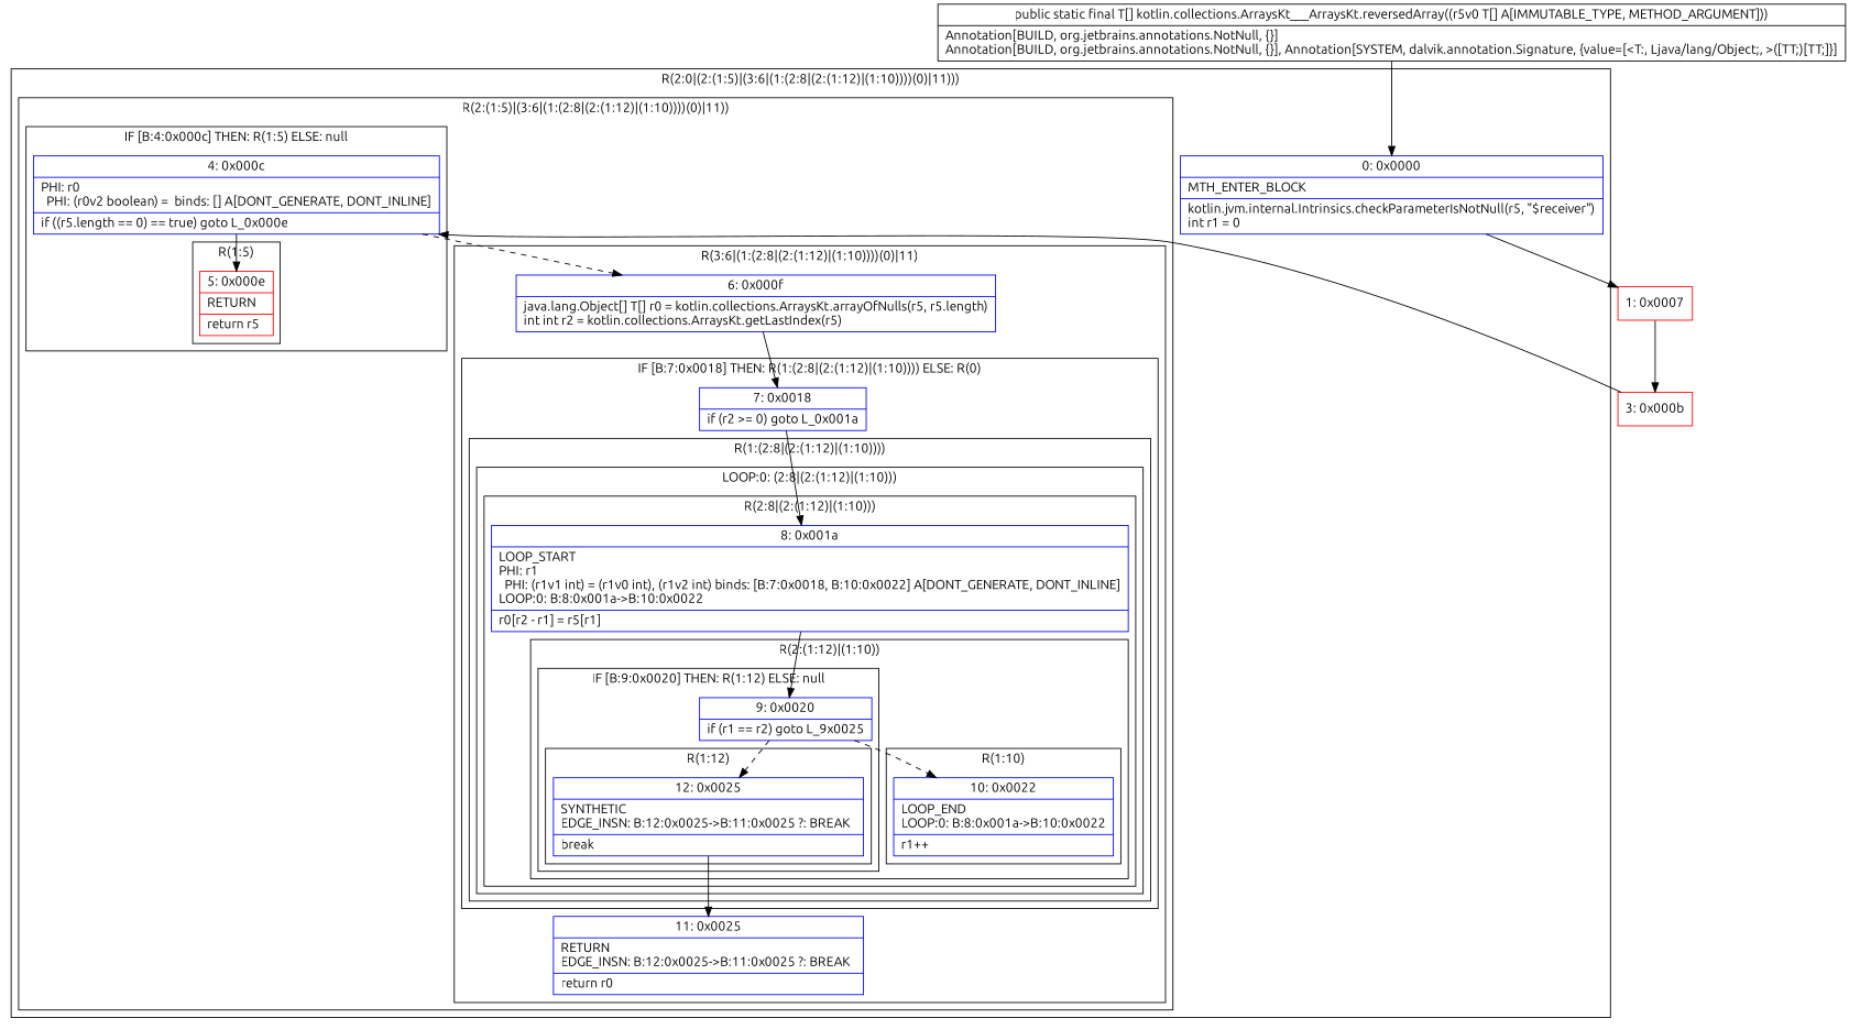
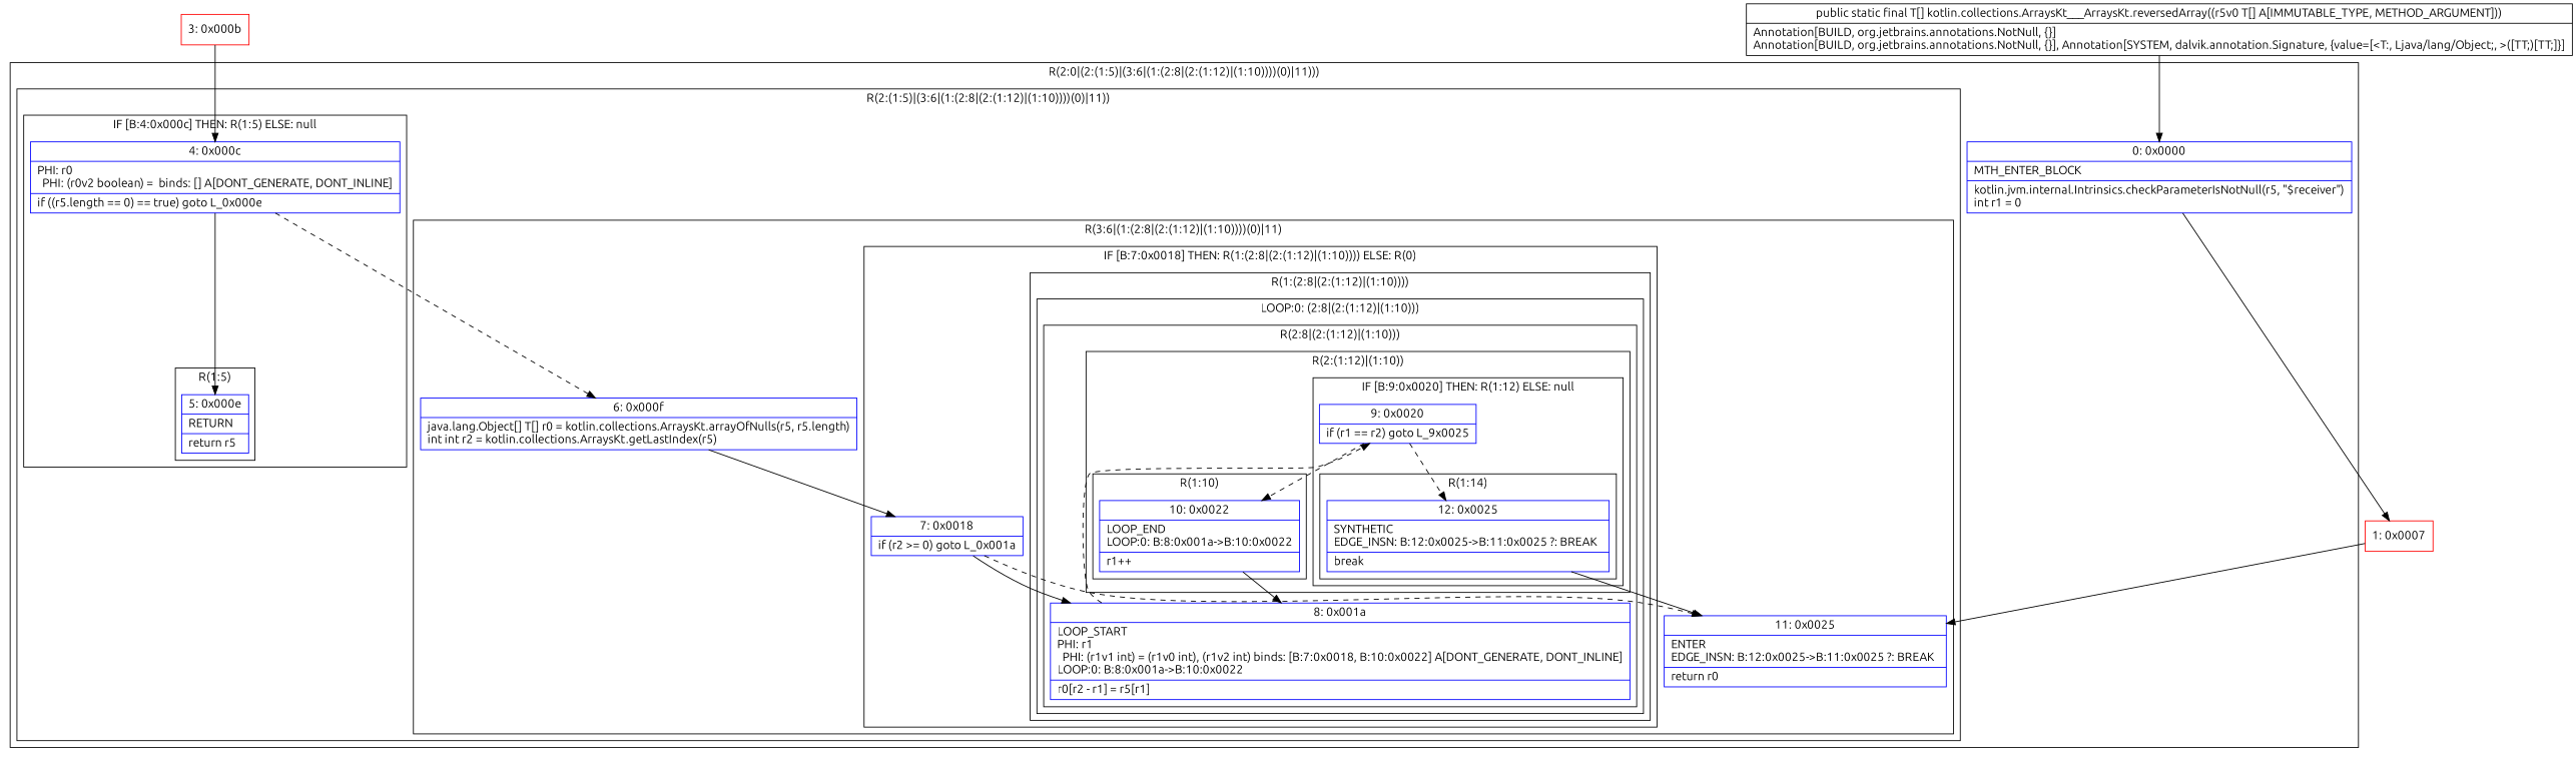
  digraph {
    fontname=Ubuntu
    node [color=blue fontname=Ubuntu shape=record]
    edge [fontname=Ubuntu]
-   n1 [color=red label="{5\:\ 0x000e|RETURN\l|return r5\l}"]
+   n1 [label="{5\:\ 0x000e|RETURN\l|return r5\l}"]
    n2 [label="{4\:\ 0x000c|PHI: r0 \l  PHI: (r0v2 boolean) =  binds: [] A[DONT_GENERATE, DONT_INLINE]\l|if ((r5.length == 0) == true) goto L_0x000e\l}"]
    n3 [label="{12\:\ 0x0025|SYNTHETIC\lEDGE_INSN: B:12:0x0025\-\>B:11:0x0025 ?: BREAK  \l|break\l}"]
    n4 [label="{9\:\ 0x0020|if (r1 == r2) goto L_9x0025\l}"]
    n5 [label="{10\:\ 0x0022|LOOP_END\lLOOP:0: B:8:0x001a\-\>B:10:0x0022\l|r1++\l}"]
    n6 [label="{8\:\ 0x001a|LOOP_START\lPHI: r1 \l  PHI: (r1v1 int) = (r1v0 int), (r1v2 int) binds: [B:7:0x0018, B:10:0x0022] A[DONT_GENERATE, DONT_INLINE]\lLOOP:0: B:8:0x001a\-\>B:10:0x0022\l|r0[r2 \- r1] = r5[r1]\l}"]
    n7 [label="{7\:\ 0x0018|if (r2 \>= 0) goto L_0x001a\l}"]
    n8 [label="{6\:\ 0x000f|java.lang.Object[] T[] r0 = kotlin.collections.ArraysKt.arrayOfNulls(r5, r5.length)\lint int r2 = kotlin.collections.ArraysKt.getLastIndex(r5)\l}"]
-   n9 [label="{11\:\ 0x0025|RETURN\lEDGE_INSN: B:12:0x0025\-\>B:11:0x0025 ?: BREAK  \l|return r0\l}"]
+   n9 [label="{11\:\ 0x0025|ENTER\lEDGE_INSN: B:12:0x0025\-\>B:11:0x0025 ?: BREAK  \l|return r0\l}"]
    n10 [label="{0\:\ 0x0000|MTH_ENTER_BLOCK\l|kotlin.jvm.internal.Intrinsics.checkParameterIsNotNull(r5, \"$receiver\")\lint r1 = 0\l}"]
    n11 [color=red label="{1\:\ 0x0007}"]
    n12 [color=red label="{3\:\ 0x000b}"]
    n13 [label="{public static final T[] kotlin.collections.ArraysKt___ArraysKt.reversedArray((r5v0 T[] A[IMMUTABLE_TYPE, METHOD_ARGUMENT]))  | Annotation[BUILD, org.jetbrains.annotations.NotNull, \{\}]\lAnnotation[BUILD, org.jetbrains.annotations.NotNull, \{\}], Annotation[SYSTEM, dalvik.annotation.Signature, \{value=[\<T:, Ljava\/lang\/Object;, \>([TT;)[TT;]\}]\l}" color=""]
    subgraph cluster_1 {
      label="R(2:0|(2:(1:5)|(3:6|(1:(2:8|(2:(1:12)|(1:10))))(0)|11)))"
      n10
      subgraph cluster_2 {
        label="R(2:(1:5)|(3:6|(1:(2:8|(2:(1:12)|(1:10))))(0)|11))"
        subgraph cluster_3 {
          label="IF [B:4:0x000c] THEN: R(1:5) ELSE: null"
          n2
          subgraph cluster_4 {
            label="R(1:5)"
            n1
          }
        }
        subgraph cluster_5 {
          label="R(3:6|(1:(2:8|(2:(1:12)|(1:10))))(0)|11)"
          n8
          n9
          subgraph cluster_6 {
            label="IF [B:7:0x0018] THEN: R(1:(2:8|(2:(1:12)|(1:10)))) ELSE: R(0)"
            n7
            subgraph cluster_7 {
              label="R(1:(2:8|(2:(1:12)|(1:10))))"
              subgraph cluster_8 {
                label="LOOP:0: (2:8|(2:(1:12)|(1:10)))"
                subgraph cluster_9 {
                  label="R(2:8|(2:(1:12)|(1:10)))"
                  n6
                  subgraph cluster_10 {
                    label="R(2:(1:12)|(1:10))"
                    subgraph cluster_11 {
                      label="IF [B:9:0x0020] THEN: R(1:12) ELSE: null"
                      n4
                      subgraph cluster_12 {
-                       label="R(1:12)"
+                       label="R(1:14)"
                        n3
                      }
                    }
                    subgraph cluster_13 {
                      label="R(1:10)"
                      n5
                    }
                  }
                }
              }
            }
            subgraph cluster_14 {
              label="R(0)"
            }
          }
        }
      }
    }
    n2 -> n1
    n2 -> n8 [style=dashed]
    n3 -> n9
    n4 -> n3 [style=dashed]
    n4 -> n5 [style=dashed]
-   n6 -> n4
+   n5 -> n6
+   n6 -> n4 [style=dashed]
    n7 -> n6
+   n7 -> n9 [style=dashed]
    n8 -> n7
    n10 -> n11
-   n11 -> n12
+   n11 -> n9
    n12 -> n2
    n13 -> n10
  }
